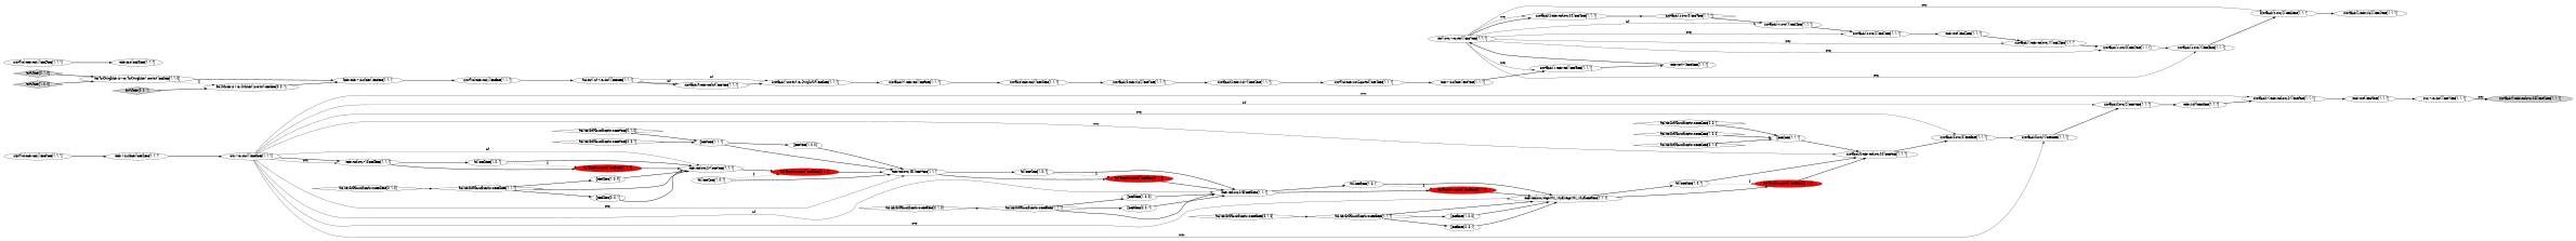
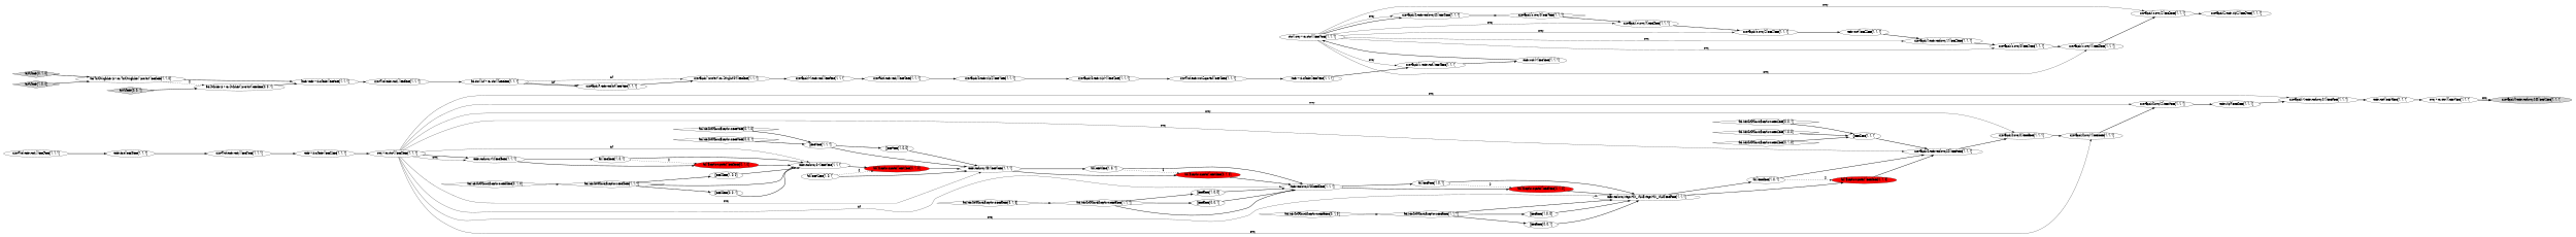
  digraph {
    fontname="Patrick Hand"
    rankdir=LR
    node [fillcolor=white fontname="Patrick Hand" shape=ellipse style=filled]
    edge [fontname="Patrick Hand" style=bold]
    n1 [label="assertEquals(-1,reader.read(array,0,1))@@@69@@@['1', '1', '1']"]
    n2 [label="reader.reset()@@@70@@@['1', '1', '1']"]
    n3 [label="array = new char((((@@@71@@@['1', '1', '1']"]
    n4 [label="assertEquals('o',array(0()@@@24@@@['1', '1', '1']"]
    n5 [label="assertEquals('o',array(1()@@@25@@@['1', '1', '1']"]
    n6 [label="assertEquals('e',array(2()@@@26@@@['1', '1', '1']"]
    n7 [label="assertEquals('s',reader.read())@@@15@@@['1', '1', '1']"]
    n8 [label="reader.mark(-1)@@@16@@@['1', '1', '1']"]
    n9 [label="char(( array = new char((((@@@17@@@['1', '1', '1']"]
    n10 [label="reader.read(array,0,100)@@@53@@@['1', '1', '1']"]
    n11 [label="fail()@@@54@@@['1', '0', '1']"]
    n12 [fillcolor=red label="fail(\"Exception expected!\")@@@54@@@['0', '1', '0']"]
    n13 [label="reader.read(array,Integer.MAX_VALUE,Integer.MAX_VALUE)@@@59@@@['1', '1', '1']"]
    n14 [label="{}@@@56@@@['1', '0', '0']"]
    n15 [label="fail()@@@60@@@['1', '0', '1']"]
    n16 [fillcolor=red label="fail(\"Exception expected!\")@@@60@@@['0', '1', '0']"]
    n17 [label="assertTrue(reader.ready())@@@5@@@['1', '1', '1']"]
    n18 [label="final char(( buf = new char((((@@@6@@@['1', '1', '1']"]
    n19 [label="assertEquals(9,reader.read(buf))@@@7@@@['1', '1', '1']"]
    n20 [label="assertEquals(\"some text\",new String(buf,0,9))@@@8@@@['1', '1', '1']"]
    n21 [label="assertEquals(2,reader.skip(2))@@@27@@@['1', '1', '1']"]
    n22 [label="reader.skip(9)@@@68@@@['1', '1', '1']"]
    n23 [label="assertFalse(reader.ready())@@@10@@@['1', '1', '1']"]
    n24 [label="assertEquals(0,reader.skip(2))@@@11@@@['1', '1', '1']"]
    n25 [label="assertEquals(0,reader.skip(-1))@@@12@@@['1', '1', '1']"]
    n26 [label="final IndexOutOfBoundsException ex@@@62@@@['0', '1', '0']" shape=diamond]
    n27 [label="{}@@@62@@@['1', '1', '1']"]
    n28 [label="assertEquals(0,reader.read(array,0,0))@@@64@@@['1', '1', '1']"]
    n29 [label="assertEquals('e',array(2()@@@21@@@['1', '1', '1']"]
    n30 [label="assertEquals(3,reader.read(array,0,3))@@@18@@@['1', '1', '1']"]
    n31 [label="assertEquals('m',array(1()@@@20@@@['1', '1', '1']"]
    n32 [label="assertEquals(1,reader.read(array,1,1))@@@23@@@['1', '1', '1']"]
    n33 [label="reader.reset()@@@22@@@['1', '1', '1']"]
    n34 [label="assertEquals('o',array(0()@@@19@@@['1', '1', '1']" shape=diamond]
    n35 [label="reader.close()@@@30@@@['1', '1', '1']"]
    n36 [label="assertTrue(reader.ready())@@@31@@@['1', '1', '1']"]
    n37 [label="reader = sb.asReader()@@@32@@@['1', '1', '1']"]
    n38 [label="assertEquals(0,array(0()@@@65@@@['1', '1', '1']"]
    n39 [label="assertEquals(0,array(1()@@@66@@@['1', '1', '1']"]
    n40 [label="assertEquals(0,array(2()@@@67@@@['1', '1', '1']"]
    n41 [label="final IndexOutOfBoundsException ex@@@38@@@['0', '1', '0']" shape=diamond]
    n42 [label="final IndexOutOfBoundsException ex@@@38@@@['1', '1', '1']" shape=diamond]
    n43 [label="reader.read(array,0,-1)@@@41@@@['1', '1', '1']"]
    n44 [label="{}@@@38@@@['0', '0', '1']"]
    n45 [label="{}@@@38@@@['1', '0', '0']"]
    n46 [label="{}@@@56@@@['0', '0', '1']"]
    n47 [fillcolor=lightgray label="assertEquals(9,reader.read(array,0,30))@@@72@@@['1', '1', '1']"]
    n48 [fillcolor=red label="fail(\"Exception expected!\")@@@48@@@['0', '1', '0']"]
    n49 [fillcolor=red label="fail(\"Exception expected!\")@@@36@@@['0', '1', '0']"]
    n50 [fillcolor=red label="fail(\"Exception expected!\")@@@42@@@['0', '1', '0']"]
    n51 [label="array = new char((((@@@33@@@['1', '1', '1']"]
    n52 [label="reader.read(array,-1,0)@@@35@@@['1', '1', '1']"]
    n53 [label="reader.read(array,100,1)@@@47@@@['1', '1', '1']"]
    n54 [label="final IndexOutOfBoundsException ex@@@62@@@['0', '0', '1']" shape=diamond]
    n55 [label="final TextStringBuilder sb = new TextStringBuilder(\"some text\")@@@3@@@['1', '1', '0']"]
    n56 [label="Reader reader = sb.asReader()@@@4@@@['1', '1', '1']"]
    n57 [label="final StrBuilder sb = new StrBuilder(\"some text\")@@@3@@@['0', '0', '1']"]
    n58 [label="assertEquals(-1,reader.read())@@@9@@@['1', '1', '1']"]
    n59 [label="assertTrue(reader.ready())@@@29@@@['1', '1', '1']"]
    n60 [label="final IndexOutOfBoundsException ex@@@62@@@['1', '0', '0']" shape=diamond]
    n61 [label="fail()@@@36@@@['1', '0', '1']"]
    n62 [label="final IndexOutOfBoundsException ex@@@44@@@['0', '1', '0']" shape=diamond]
    n63 [label="{}@@@44@@@['1', '1', '1']"]
    n64 [label="{}@@@44@@@['1', '0', '0']"]
    n65 [label="final IndexOutOfBoundsException ex@@@44@@@['0', '0', '1']" shape=diamond]
    n66 [label="{}@@@50@@@['1', '0', '0']"]
    n67 [label="reader = sb.asReader()@@@14@@@['1', '1', '1']"]
    n68 [label="final IndexOutOfBoundsException ex@@@50@@@['1', '1', '1']" shape=diamond]
    n69 [label="{}@@@50@@@['0', '0', '1']"]
    n70 [fillcolor=lightgray label="testAsReader['0', '1', '0']" shape=diamond]
    n71 [label="final IndexOutOfBoundsException ex@@@56@@@['1', '1', '1']" shape=diamond]
    n72 [fillcolor=lightgray label="testAsReader['1', '0', '0']" shape=diamond]
    n73 [label="final IndexOutOfBoundsException ex@@@56@@@['0', '1', '0']" shape=diamond]
    n74 [label="fail()@@@42@@@['1', '0', '1']"]
    n75 [label="fail()@@@48@@@['1', '0', '1']"]
    n76 [label="assertTrue(reader.markSupported())@@@13@@@['1', '1', '1']"]
    n77 [label="final IndexOutOfBoundsException ex@@@50@@@['0', '1', '0']" shape=diamond]
    n78 [fillcolor=lightgray label="testAsReader['0', '0', '1']" shape=diamond]
    n1 -> n2
    n2 -> n3
    n3 -> n47 [label=array style=solid]
    n3 -> n47
    n4 -> n5
    n5 -> n6
    n6 -> n21
    n7 -> n8
    n8 -> n9
    n9 -> n4 [label=array style=solid]
    n9 -> n5 [label=array style=solid]
    n9 -> n6 [label=array style=solid]
    n9 -> n7 [label=array style=solid]
    n9 -> n29 [label=array style=solid]
    n9 -> n30
    n9 -> n30 [label=array style=solid]
-   n9 -> n31 [label=buf style=solid]
+   n9 -> n31 [label=array style=solid]
    n9 -> n32 [label=array style=solid]
    n10 -> n11
    n10 -> n12
    n11 -> n12 [label=0 style=dashed]
    n11 -> n13
    n12 -> n13
    n13 -> n15
    n13 -> n16
    n14 -> n13
    n15 -> n16 [label=0 style=dashed]
    n15 -> n28
    n16 -> n28
    n17 -> n18
    n18 -> n19 [label=buf style=solid]
    n18 -> n19
    n18 -> n20 [label=buf style=solid]
    n19 -> n20
    n20 -> n58
    n22 -> n1
    n23 -> n24
    n24 -> n25
    n25 -> n76
    n26 -> n27
    n27 -> n28
    n28 -> n38
    n29 -> n33
    n30 -> n34
    n31 -> n29
    n32 -> n4
    n33 -> n32
    n34 -> n31
+   n35 -> n36
    n36 -> n37
    n37 -> n51
    n38 -> n39
    n39 -> n40
    n40 -> n22
    n41 -> n42
    n42 -> n43
    n42 -> n44
    n42 -> n45
    n43 -> n50
    n44 -> n43
    n45 -> n43
    n46 -> n13
    n48 -> n10
    n49 -> n43
    n50 -> n53
    n51 -> n1 [label=array style=solid]
    n51 -> n10 [label=buf style=solid]
    n51 -> n13 [label=array style=solid]
    n51 -> n28 [label=array style=solid]
    n51 -> n38 [label=array style=solid]
    n51 -> n39 [label=array style=solid]
-   n51 -> n40 [label=buf style=solid]
+   n51 -> n40 [label=array style=solid]
    n51 -> n43 [label=buf style=solid]
    n51 -> n52 [label=array style=solid]
    n51 -> n52
    n51 -> n53 [label=array style=solid]
    n52 -> n49
    n52 -> n61
    n53 -> n48
    n53 -> n75
    n54 -> n27
    n55 -> n56
    n55 -> n57 [label=0 style=dashed]
    n56 -> n17
    n57 -> n56
    n58 -> n23
    n59 -> n35
    n60 -> n27
    n61 -> n43
    n61 -> n49 [label=0 style=dashed]
    n62 -> n63
    n63 -> n53
    n63 -> n64
    n64 -> n53
    n65 -> n63
    n66 -> n10
    n67 -> n7
    n68 -> n10
    n68 -> n66
    n68 -> n69
    n69 -> n10
    n70 -> n55
    n71 -> n13
    n71 -> n14
    n71 -> n46
    n72 -> n55
    n73 -> n71
    n74 -> n50 [label=0 style=dashed]
    n74 -> n53
    n75 -> n10
    n75 -> n48 [label=0 style=dashed]
    n76 -> n67
    n77 -> n68
    n78 -> n57
  }
